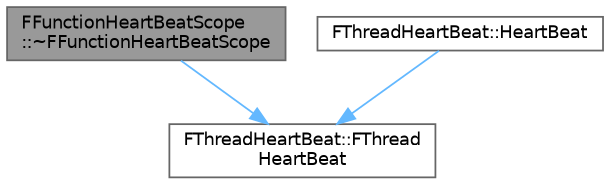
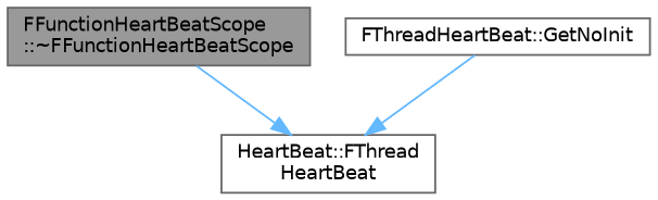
  digraph {
    rankdir=TB
    node [color=grey40 fillcolor=white fontname=Helvetica fontsize=10 shape=box style=filled]
    edge [color=steelblue1 fontname=Helvetica fontsize=10 labelfontname=Helvetica labelfontsize=10 style=solid]
    n1 [color=gray40 fillcolor=grey60 fontcolor=black height=0.2 label="FFunctionHeartBeatScope\l::~FFunctionHeartBeatScope" width=0.4]
-   n2 [height=0.2 label="FThreadHeartBeat::FThread\lHeartBeat" width=0.4]
-   n3 [height=0.2 label="FThreadHeartBeat::HeartBeat" width=0.4]
+   n2 [height=0.2 label="HeartBeat::FThread\lHeartBeat" width=0.4]
+   n3 [height=0.2 label="FThreadHeartBeat::GetNoInit" width=0.4]
    n1 -> n2
    n3 -> n2
  }
